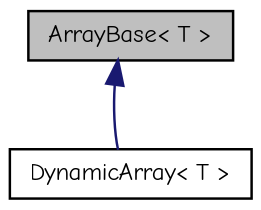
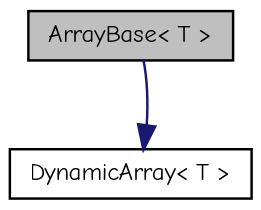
  digraph {
    fontname="Comic Neue"
    node [color=black fontname="Comic Neue" fontsize=10 shape=record style=filled]
    n1 [fillcolor=grey75 fontcolor=black height=0.2 label="ArrayBase\< T \>" width=0.4]
    n2 [fillcolor=white height=0.2 label="DynamicArray\< T \>" width=0.4]
-   n1 -> n2 [color=midnightblue dir=back fontname="Comic Neue" fontsize=10 labelfontname=Helvetica labelfontsize=10 style=solid]
+   n2 -> n1 [color=midnightblue dir=back fontname="Comic Neue" fontsize=10 labelfontname=Helvetica labelfontsize=10 style=solid]
  }
